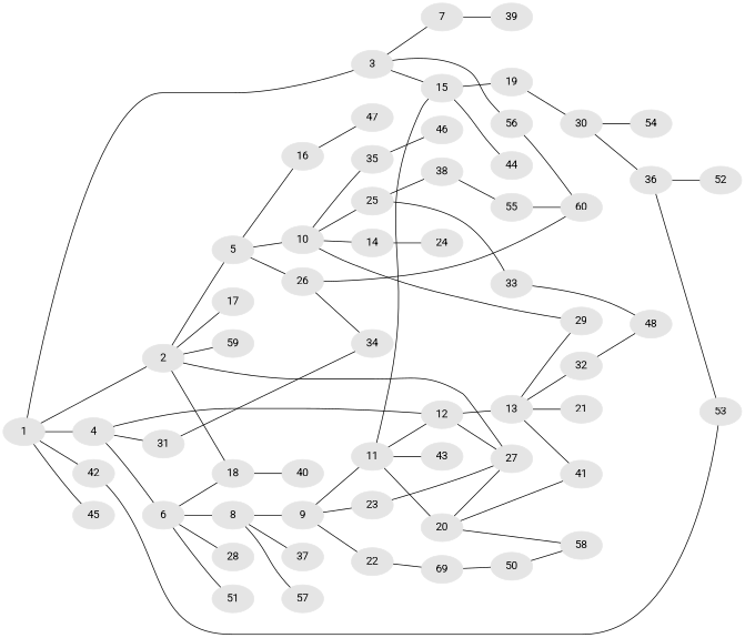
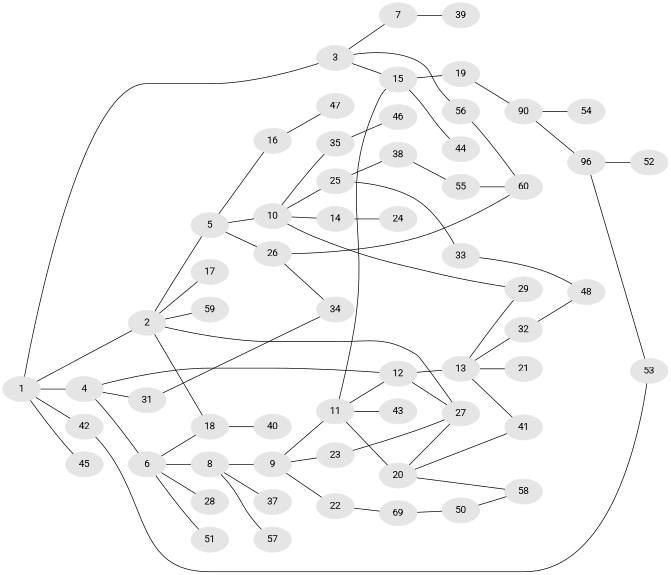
  graph {
    fontname=Roboto
    rankdir=LR
    node [color=gray90 fontname=Roboto style=filled]
    edge [fontname=Roboto]
    1
    2
    3
    4
    42
    45
    5
    17
    18
    27
    59
    7
    15
    56
    6
    12
    31
    53
    10
    16
    26
    40
    39
    19
    44
    60
    8
    28
    51
    13
    34
    14
    25
    29
    35
    47
    9
    37
    57
    11
    22
    23
    20
    43
    n45 [label=69]
    24
    33
    38
    46
    41
    58
    21
    32
    48
-   30
-   36
+   30 [label=90]
+   36 [label=96]
    54
    50
    55
    52
    1 -- 2
    1 -- 3
    1 -- 4
    1 -- 42
    1 -- 45
    2 -- 5
    2 -- 17
    2 -- 18
    2 -- 27
    2 -- 59
    3 -- 7
    3 -- 15
    3 -- 56
    4 -- 6
    4 -- 12
    4 -- 31
    42 -- 53
    5 -- 10
    5 -- 16
    5 -- 26
    18 -- 40
    7 -- 39
    15 -- 19
    15 -- 44
    56 -- 60
    6 -- 18
    6 -- 8
    6 -- 28
    6 -- 51
    12 -- 27
    12 -- 13
    31 -- 34
    10 -- 14
    10 -- 25
    10 -- 29
    10 -- 35
    16 -- 47
    26 -- 60
    26 -- 34
    19 -- 30
    8 -- 9
    8 -- 37
    8 -- 57
    13 -- 29
    13 -- 41
    13 -- 21
    13 -- 32
    14 -- 24
    25 -- 33
    25 -- 38
    35 -- 46
    9 -- 11
    9 -- 22
    9 -- 23
    11 -- 15
    11 -- 12
    11 -- 20
    11 -- 43
    22 -- n45
    23 -- 27
    20 -- 27
    20 -- 41
    20 -- 58
    n45 -- 50
    33 -- 48
    38 -- 55
    32 -- 48
    30 -- 36
    30 -- 54
    36 -- 53
    36 -- 52
    50 -- 58
    55 -- 60
  }
